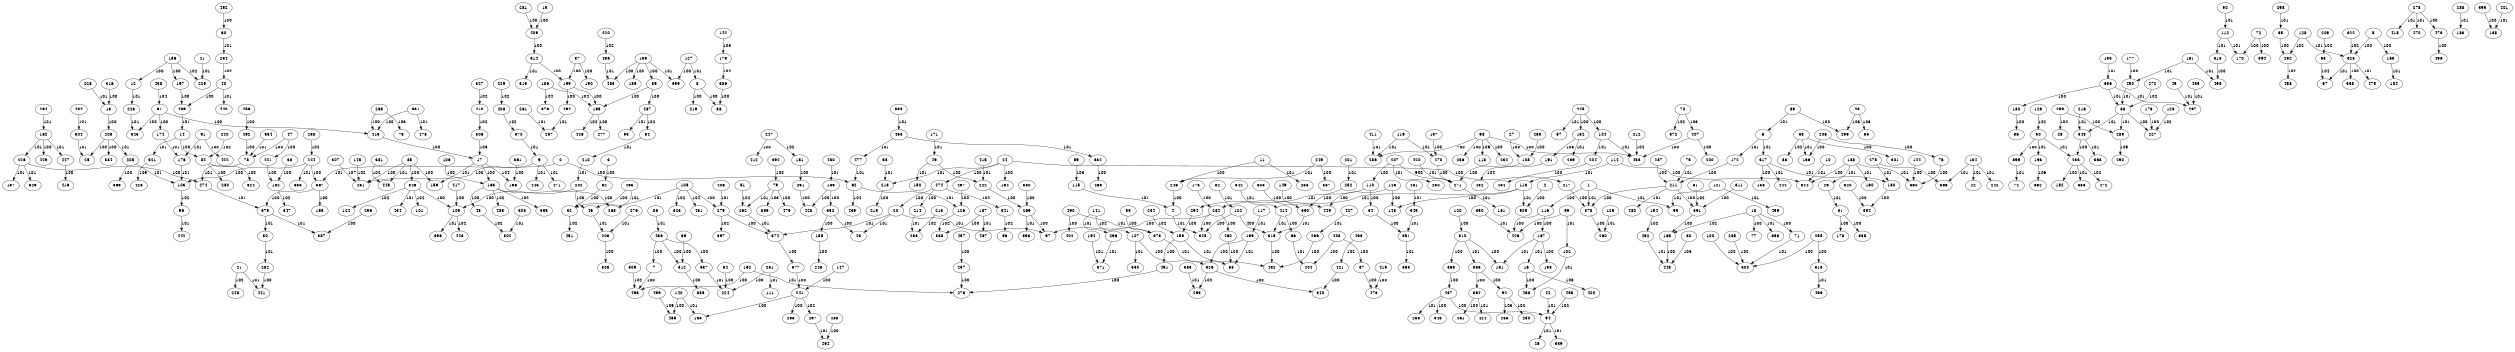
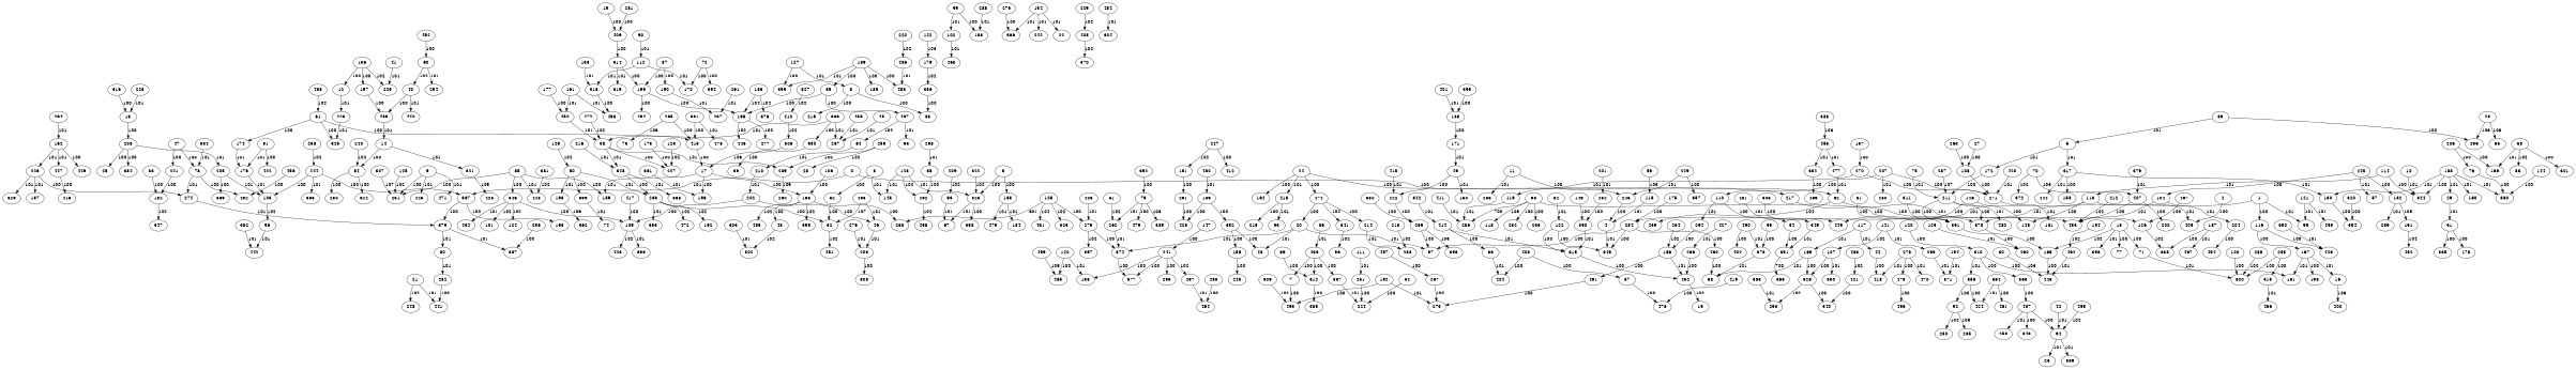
  digraph {
    0
    367
    62
    375
    153
    126
    439
    80
    387
    1
    378
    95
    116
    260
    167
    426
    2
-   405 [label=505]
+   405
    3
+   143
    52
    32
    4
    345
    6
    172
    317
    211
    130
    158
    444
    391
    480
    7
    493
    127
    8
    359
    88
    219
    9
    231
    445
    471
    10
    344
    11
    246
    253
    12
    223
    325
    13
    208
    25
    205
    384
    103
    369
    489
    14
    84
    321
    280
    324
    425
    15
    409
    314
    199
    319
    16
    131
    198
    468
    400
    17
    159
    163
    196
    48
    268
    355
    485
    18
    165
    71
    77
    398
    443
    300
    432
+   19
    20
    374
    43
    97
    377
    21
    441
    248
    134
    22
    366
    242
    23
    299
    65
    24
    474
    218
    164
    217
    341
    214
    53
    215
    96
    283
    94
    26
    339
    27
    108
    271
    181
    259
    28
    289
    290
    188
    29
    360
    160
    31
    178
    335
    30
    451
    33
    182
    347
    221
    110
    34
    294
    351
    156
    365
    35
    292
    458
-   180
+   180 [label=980]
    36
    403
    37
    404
    476
    38
    348
    227
    233
    368
    152
    353
    472
    39
    40
    440
    41
    225
    42
    117
+   44
    169
    418
    68
    326
    45
    267
    495
    46
    203
    308
    47
    78
    274
    302
    49
    222
    150
    269
    393
    50
    399
    193
    74
    362
    51
    262
    54
    224
    55
    373
    56
    442
    245
    57
    104
    132
    433
    204
    191
    239
    58
    166
    83
    301
    59
    115
    60
    254
    61
    413
    174
    176
    338
    63
    67
    64
    210
    202
    109
    414
    66
    315
    328
    358
    460
    69
    312
    385
    70
    407
    372
    200
    72
    170
    394
    265
    73
    75
    76
    79
    389
    479
    282
    81
    82
    122
    85
    346
    448
    101
    124
    434
    396
    423
    86
    436
    337
    87
    190
    195
    494
    237
    277
    446
    89
    487
    93
    90
    112
    318
    498
    91
    422
    356
    92
    364
    230
    235
    424
    461
    437
    258
    343
    98
    286
    118
    232
    236
    99
    102
    183
    100
    454
    105
    279
    323
    431
    397
    106
    107
    330
    293
    340
    491
    251
    111
    113
    284
    148
    114
    119
    270
    120
    310
    363
    121
    459
    123
    125
    128
    129
    354
    482
    133
    336
    241
    295
    135
    297
    464
    136
    197
    226
    137
    329
    138
    171
    139
    185
    483
    140
    465
    141
    296
    371
    142
    179
    386
    144
    145
    146
    449
    147
    149
    390
    151
    291
    428
    154
    462
    352
    155
    243
    273
    157
    161
    450
    162
    447
    429
    416
    206
    5
    168
    184
    475
    173
    175
    177
    186
    376
    187
    467
    189
    192
    194
    201
    252
    207
    250
    209
    212
    213
    216
    220
    486
    228
    229
    408
    370
    234
    238
    244
    333
    240
    247
    412
    249
    357
    255
    313
    466
    256
    257
    261
    263
    264
    266
    272
    275
    276
    278
    470
    473
    496
    281
    285
    287
    288
    298
    303
    304
    305
    306
    307
    309
    311
    316
    320
    322
    327
    410
    331
    478
    453
    332
    477
    469
    334
    342
    349
    350
    361
+   379
    380
    381
+   382
    383
    388
    392
    395
    401
    490
    402
    406
    411
    415
    417
    419
    420
    421
    427
    430
    435
    438
    452
    455
    456
    492
    457
    463
    481
    484
    488
    497
    499
    0 -> 367 [label=101]
    0 -> 62 [label=100]
    367 -> 375 [label=100]
    367 -> 153 [label=100]
    62 -> 126 [label=101]
    62 -> 439 [label=104]
    375 -> 80 [label=101]
    375 -> 387 [label=101]
    126 -> 338 [label=102]
    80 -> 282 [label=101]
    1 -> 378 [label=101]
    1 -> 95 [label=101]
    1 -> 116 [label=100]
    378 -> 260 [label=100]
    116 -> 167 [label=100]
    116 -> 426 [label=100]
    167 -> 16 [label=101]
    167 -> 131 [label=101]
    167 -> 198 [label=100]
    2 -> 405 [label=100]
+   3 -> 143 [label=101]
    3 -> 52 [label=100]
    52 -> 32 [label=100]
    32 -> 451 [label=102]
    4 -> 345 [label=101]
    6 -> 172 [label=101]
    6 -> 317 [label=101]
    172 -> 211 [label=100]
    317 -> 130 [label=101]
    317 -> 158 [label=100]
    317 -> 444 [label=101]
    211 -> 378 [label=100]
    211 -> 391 [label=100]
    211 -> 480 [label=101]
    130 -> 354 [label=100]
    391 -> 165 [label=100]
    7 -> 493 [label=100]
    127 -> 8 [label=101]
    127 -> 359 [label=100]
    8 -> 88 [label=100]
    8 -> 219 [label=100]
    9 -> 231 [label=100]
    9 -> 445 [label=101]
    9 -> 471 [label=101]
    10 -> 344 [label=101]
    11 -> 246 [label=100]
    11 -> 253 [label=101]
    246 -> 4 [label=100]
    12 -> 223 [label=101]
    223 -> 325 [label=101]
    13 -> 208 [label=100]
    208 -> 25 [label=100]
    208 -> 205 [label=101]
    208 -> 384 [label=100]
    205 -> 103 [label=101]
    205 -> 369 [label=100]
    103 -> 56 [label=102]
    489 -> 14 [label=101]
    14 -> 84 [label=100]
    14 -> 321 [label=101]
    84 -> 280 [label=100]
    84 -> 324 [label=100]
    321 -> 425 [label=105]
    15 -> 409 [label=100]
    409 -> 314 [label=100]
    314 -> 199 [label=100]
    314 -> 319 [label=101]
    199 -> 195 [label=100]
    199 -> 494 [label=100]
-   16 -> 468 [label=100]
    16 -> 400 [label=108]
    17 -> 159 [label=101]
    17 -> 163 [label=100]
-   17 -> 196 [label=104]
+   17 -> 196 [label=100]
    163 -> 48 [label=100]
    163 -> 268 [label=100]
    163 -> 355 [label=102]
    163 -> 485 [label=102]
    48 -> 302 [label=102]
    18 -> 165 [label=102]
    18 -> 71 [label=100]
    18 -> 77 [label=100]
    18 -> 398 [label=101]
    165 -> 443 [label=100]
    71 -> 300 [label=101]
+   432 -> 19 [label=102]
    20 -> 374 [label=101]
    20 -> 43 [label=101]
    20 -> 97 [label=101]
    374 -> 377 [label=100]
    21 -> 441 [label=101]
    21 -> 248 [label=102]
    134 -> 22 [label=101]
    134 -> 366 [label=101]
    134 -> 242 [label=101]
    23 -> 299 [label=103]
    23 -> 65 [label=103]
    24 -> 474 [label=100]
    24 -> 218 [label=101]
    24 -> 164 [label=100]
    24 -> 217 [label=100]
    474 -> 20 [label=100]
    474 -> 341 [label=102]
    474 -> 214 [label=100]
-   53 -> 218 [label=101]
+   218 -> 53 [label=101]
    218 -> 215 [label=100]
    217 -> 378 [label=100]
    341 -> 96 [label=102]
    214 -> 283 [label=101]
    94 -> 26 [label=101]
    94 -> 339 [label=101]
    27 -> 108 [label=100]
    108 -> 271 [label=100]
    271 -> 181 [label=101]
    259 -> 28 [label=102]
    259 -> 289 [label=100]
    289 -> 290 [label=105]
    188 -> 344 [label=100]
    188 -> 29 [label=101]
    188 -> 360 [label=101]
    188 -> 160 [label=101]
    29 -> 31 [label=101]
    31 -> 178 [label=100]
    31 -> 335 [label=100]
    30 -> 443 [label=103]
    33 -> 182 [label=100]
    182 -> 347 [label=102]
    221 -> 182 [label=100]
    110 -> 34 [label=100]
    110 -> 294 [label=101]
    34 -> 351 [label=100]
    294 -> 156 [label=100]
-   351 -> 365 [label=101]
+   351 -> 365 [label=700]
    156 -> 432 [label=101]
    156 -> 491 [label=100]
    35 -> 292 [label=100]
    292 -> 458 [label=102]
    180 -> 36 [label=100]
    403 -> 37 [label=100]
    403 -> 404 [label=100]
    37 -> 476 [label=100]
    38 -> 289 [label=101]
    38 -> 348 [label=101]
    38 -> 227 [label=100]
    348 -> 233 [label=100]
    348 -> 368 [label=101]
+   233 -> 32 [label=100]
    233 -> 152 [label=102]
    233 -> 353 [label=101]
    233 -> 472 [label=102]
    39 -> 6 [label=101]
    39 -> 299 [label=100]
    40 -> 489 [label=100]
    40 -> 440 [label=101]
    41 -> 225 [label=101]
    42 -> 94 [label=101]
+   117 -> 44 [label=101]
    117 -> 169 [label=101]
+   44 -> 418 [label=100]
    169 -> 68 [label=101]
    169 -> 326 [label=100]
    326 -> 293 [label=102]
    326 -> 340 [label=100]
    45 -> 267 [label=101]
-   495 -> 32 [label=100]
+   495 -> 32 [label=107]
    495 -> 46 [label=101]
    46 -> 203 [label=101]
    203 -> 308 [label=100]
    47 -> 221 [label=100]
    47 -> 78 [label=100]
    78 -> 274 [label=101]
    274 -> 375 [label=101]
    49 -> 222 [label=100]
    49 -> 150 [label=101]
    222 -> 269 [label=100]
    269 -> 97 [label=100]
-   269 -> 393 [label=101]
+   269 -> 393 [label=103]
    50 -> 233 [label=101]
    50 -> 399 [label=100]
    50 -> 193 [label=101]
    399 -> 74 [label=101]
    193 -> 362 [label=106]
    51 -> 262 [label=102]
    262 -> 374 [label=101]
    54 -> 224 [label=100]
    55 -> 373 [label=100]
    373 -> 68 [label=101]
    56 -> 442 [label=101]
    245 -> 57 [label=101]
    245 -> 104 [label=100]
    245 -> 132 [label=100]
    104 -> 433 [label=101]
    104 -> 204 [label=101]
    132 -> 191 [label=105]
    132 -> 239 [label=101]
    204 -> 454 [label=100]
    191 -> 482 [label=104]
    58 -> 166 [label=101]
    58 -> 83 [label=102]
    58 -> 301 [label=100]
    59 -> 115 [label=103]
    115 -> 4 [label=101]
-   254 -> 40 [label=102]
+   60 -> 40 [label=102]
    60 -> 254 [label=101]
    61 -> 325 [label=100]
    61 -> 413 [label=100]
    61 -> 174 [label=100]
    413 -> 17 [label=100]
    174 -> 176 [label=101]
    176 -> 103 [label=101]
-   63 -> 67 [label=104]
+   63 -> 67 [label=101]
    64 -> 210 [label=101]
    210 -> 202 [label=101]
    202 -> 46 [label=100]
    202 -> 109 [label=100]
    109 -> 396 [label=101]
    109 -> 423 [label=102]
    414 -> 66 [label=100]
    414 -> 315 [label=101]
    66 -> 404 [label=101]
    315 -> 432 [label=100]
    328 -> 67 [label=101]
    328 -> 358 [label=100]
    460 -> 68 [label=100]
    69 -> 312 [label=100]
    312 -> 385 [label=100]
    70 -> 407 [label=103]
    70 -> 372 [label=102]
    407 -> 433 [label=100]
    407 -> 200 [label=100]
    72 -> 170 [label=100]
    72 -> 394 [label=100]
    265 -> 413 [label=100]
    265 -> 73 [label=103]
    75 -> 211 [label=101]
    76 -> 360 [label=100]
    79 -> 262 [label=101]
    79 -> 389 [label=103]
    79 -> 479 [label=100]
    282 -> 441 [label=100]
    81 -> 391 [label=102]
    82 -> 122 [label=101]
    122 -> 345 [label=100]
-   122 -> 315 [label=400]
+   122 -> 315 [label=100]
    85 -> 231 [label=100]
    85 -> 159 [label=100]
    85 -> 346 [label=100]
    85 -> 448 [label=101]
    346 -> 109 [label=100]
    346 -> 101 [label=102]
    346 -> 124 [label=102]
    346 -> 434 [label=101]
    86 -> 436 [label=101]
    436 -> 7 [label=100]
    436 -> 312 [label=100]
    436 -> 337 [label=100]
    337 -> 224 [label=101]
    87 -> 199 [label=100]
    87 -> 190 [label=100]
-   494 -> 237 [label=101]
+   190 -> 237 [label=101]
    195 -> 277 [label=100]
    195 -> 446 [label=102]
    89 -> 195 [label=100]
    89 -> 487 [label=100]
    487 -> 64 [label=102]
    487 -> 93 [label=101]
    90 -> 112 [label=101]
    112 -> 170 [label=101]
    112 -> 318 [label=101]
    318 -> 498 [label=100]
    91 -> 176 [label=101]
    91 -> 422 [label=100]
    356 -> 92 [label=100]
-   356 -> 364 [label=100]
+   356 -> 424 [label=100]
    92 -> 230 [label=102]
    92 -> 235 [label=103]
    364 -> 424 [label=101]
    364 -> 461 [label=100]
    437 -> 94 [label=100]
    437 -> 258 [label=101]
    437 -> 343 [label=100]
    98 -> 433 [label=100]
    98 -> 286 [label=700]
    98 -> 118 [label=105]
    98 -> 232 [label=100]
    98 -> 236 [label=100]
    99 -> 102 [label=101]
-   99 -> 426 [label=100]
+   99 -> 183 [label=100]
    102 -> 468 [label=101]
    100 -> 300 [label=100]
-   105 -> 268 [label=101]
+   105 -> 268 [label=301]
    105 -> 279 [label=100]
    105 -> 323 [label=102]
    105 -> 431 [label=104]
    279 -> 374 [label=100]
    279 -> 397 [label=102]
    106 -> 163 [label=100]
    107 -> 326 [label=100]
    107 -> 330 [label=101]
    491 -> 273 [label=100]
    251 -> 224 [label=100]
-   251 -> 111 [label=101]
+   111 -> 251 [label=101]
    113 -> 405 [label=101]
    113 -> 284 [label=101]
    113 -> 148 [label=100]
    284 -> 345 [label=100]
    284 -> 97 [label=100]
    284 -> 460 [label=100]
    114 -> 344 [label=100]
    114 -> 113 [label=101]
    119 -> 286 [label=101]
-   119 -> 270 [label=101]
+   270 -> 119 [label=101]
    270 -> 271 [label=100]
    120 -> 310 [label=100]
    310 -> 131 [label=100]
    310 -> 356 [label=101]
    310 -> 363 [label=100]
    363 -> 437 [label=100]
    121 -> 95 [label=101]
    121 -> 459 [label=101]
    123 -> 227 [label=102]
    125 -> 260 [label=101]
+   128 -> 143 [label=101]
    128 -> 292 [label=102]
    128 -> 328 [label=101]
    129 -> 50 [label=102]
-   133 -> 336 [label=101]
+   133 -> 318 [label=101]
    336 -> 180 [label=100]
    336 -> 38 [label=101]
    336 -> 267 [label=101]
-   377 -> 241 [label=100]
+   241 -> 377 [label=100]
    241 -> 295 [label=100]
    241 -> 135 [label=100]
    241 -> 297 [label=102]
    297 -> 464 [label=101]
    136 -> 12 [label=100]
    136 -> 225 [label=102]
    136 -> 197 [label=100]
    197 -> 489 [label=100]
    226 -> 274 [label=100]
    226 -> 137 [label=101]
    226 -> 329 [label=101]
+   138 -> 171 [label=100]
    171 -> 49 [label=101]
    139 -> 359 [label=101]
    139 -> 89 [label=100]
    139 -> 185 [label=100]
    139 -> 483 [label=100]
    140 -> 135 [label=101]
    140 -> 465 [label=100]
    141 -> 107 [label=102]
    141 -> 296 [label=101]
    296 -> 371 [label=101]
    142 -> 179 [label=103]
    179 -> 386 [label=102]
    386 -> 88 [label=100]
    144 -> 360 [label=100]
    145 -> 231 [label=102]
    146 -> 148 [label=100]
    146 -> 449 [label=100]
    147 -> 241 [label=100]
    149 -> 390 [label=100]
    390 -> 315 [label=101]
    151 -> 291 [label=100]
    291 -> 428 [label=100]
    154 -> 462 [label=102]
    462 -> 443 [label=101]
    352 -> 43 [label=100]
    352 -> 155 [label=100]
    155 -> 243 [label=100]
    157 -> 270 [label=100]
    161 -> 498 [label=101]
    161 -> 450 [label=101]
    450 -> 38 [label=101]
    162 -> 226 [label=101]
    162 -> 447 [label=101]
    162 -> 429 [label=100]
    447 -> 416 [label=100]
    206 -> 166 [label=100]
    206 -> 76 [label=100]
    5 -> 328 [label=100]
    5 -> 168 [label=100]
    168 -> 184 [label=101]
-   328 -> 475 [label=101]
+   168 -> 475 [label=101]
    173 -> 227 [label=100]
    175 -> 284 [label=100]
    177 -> 450 [label=100]
    186 -> 195 [label=104]
    186 -> 376 [label=104]
    187 -> 338 [label=100]
    187 -> 467 [label=101]
    189 -> 428 [label=100]
    189 -> 352 [label=100]
    192 -> 493 [label=100]
    192 -> 273 [label=101]
    194 -> 371 [label=101]
    201 -> 252 [label=101]
    252 -> 390 [label=100]
-   207 -> 271 [label=900]
+   207 -> 271 [label=100]
    207 -> 110 [label=100]
    207 -> 250 [label=101]
    209 -> 63 [label=102]
    212 -> 433 [label=102]
    213 -> 283 [label=102]
    216 -> 348 [label=101]
    220 -> 486 [label=102]
    486 -> 483 [label=101]
    228 -> 13 [label=101]
    229 -> 408 [label=102]
    408 -> 370 [label=102]
-   370 -> 9 [label=101]
    234 -> 156 [label=102]
    238 -> 244 [label=102]
    244 -> 367 [label=100]
    244 -> 103 [label=100]
    244 -> 333 [label=101]
    240 -> 84 [label=102]
    247 -> 151 [label=102]
    247 -> 412 [label=100]
    249 -> 246 [label=101]
    249 -> 357 [label=100]
    255 -> 300 [label=100]
    255 -> 313 [label=100]
    313 -> 466 [label=101]
    256 -> 387 [label=100]
    257 -> 273 [label=100]
    261 -> 237 [label=101]
    263 -> 108 [label=100]
    264 -> 162 [label=101]
    266 -> 432 [label=100]
    272 -> 38 [label=102]
-   275 -> 130 [label=101]
+   188 -> 130 [label=101]
    275 -> 366 [label=100]
    276 -> 203 [label=101]
    278 -> 418 [label=101]
    278 -> 470 [label=101]
    278 -> 473 [label=100]
    473 -> 496 [label=100]
    281 -> 409 [label=100]
    285 -> 300 [label=102]
-   287 -> 211 [label=102]
+   287 -> 211 [label=107]
    288 -> 183 [label=101]
    298 -> 35 [label=101]
    303 -> 302 [label=101]
-   304 -> 25 [label=101]
    305 -> 449 [label=100]
    306 -> 17 [label=103]
    307 -> 231 [label=107]
    309 -> 493 [label=102]
    311 -> 391 [label=100]
    316 -> 13 [label=100]
    320 -> 354 [label=100]
    322 -> 328 [label=102]
    327 -> 410 [label=102]
    410 -> 306 [label=102]
    331 -> 413 [label=100]
    331 -> 478 [label=101]
    453 -> 332 [label=101]
    453 -> 477 [label=101]
    332 -> 469 [label=100]
    477 -> 62 [label=101]
    334 -> 78 [label=101]
    342 -> 414 [label=101]
    349 -> 351 [label=101]
    350 -> 426 [label=101]
-   361 -> 196 [label=100]
+   361 -> 196 [label=101]
+   379 -> 407 [label=101]
    380 -> 269 [label=100]
    381 -> 448 [label=102]
+   382 -> 442 [label=101]
    383 -> 293 [label=101]
-   388 -> 453 [label=101]
+   388 -> 453 [label=103]
    392 -> 79 [label=100]
    395 -> 138 [label=100]
    401 -> 138 [label=101]
    490 -> 373 [label=101]
    490 -> 402 [label=100]
    406 -> 279 [label=101]
    411 -> 286 [label=101]
    415 -> 222 [label=101]
    417 -> 109 [label=100]
    419 -> 476 [label=100]
    420 -> 271 [label=101]
    421 -> 340 [label=100]
    427 -> 266 [label=101]
    430 -> 189 [label=101]
    435 -> 267 [label=101]
    438 -> 61 [label=104]
    452 -> 60 [label=100]
    455 -> 94 [label=102]
    456 -> 492 [label=100]
-   492 -> 78 [label=100]
+   78 -> 492 [label=100]
    457 -> 257 [label=100]
    463 -> 421 [label=102]
    481 -> 349 [label=101]
    484 -> 304 [label=101]
    488 -> 464 [label=100]
    497 -> 126 [label=100]
    499 -> 465 [label=105]
  }
